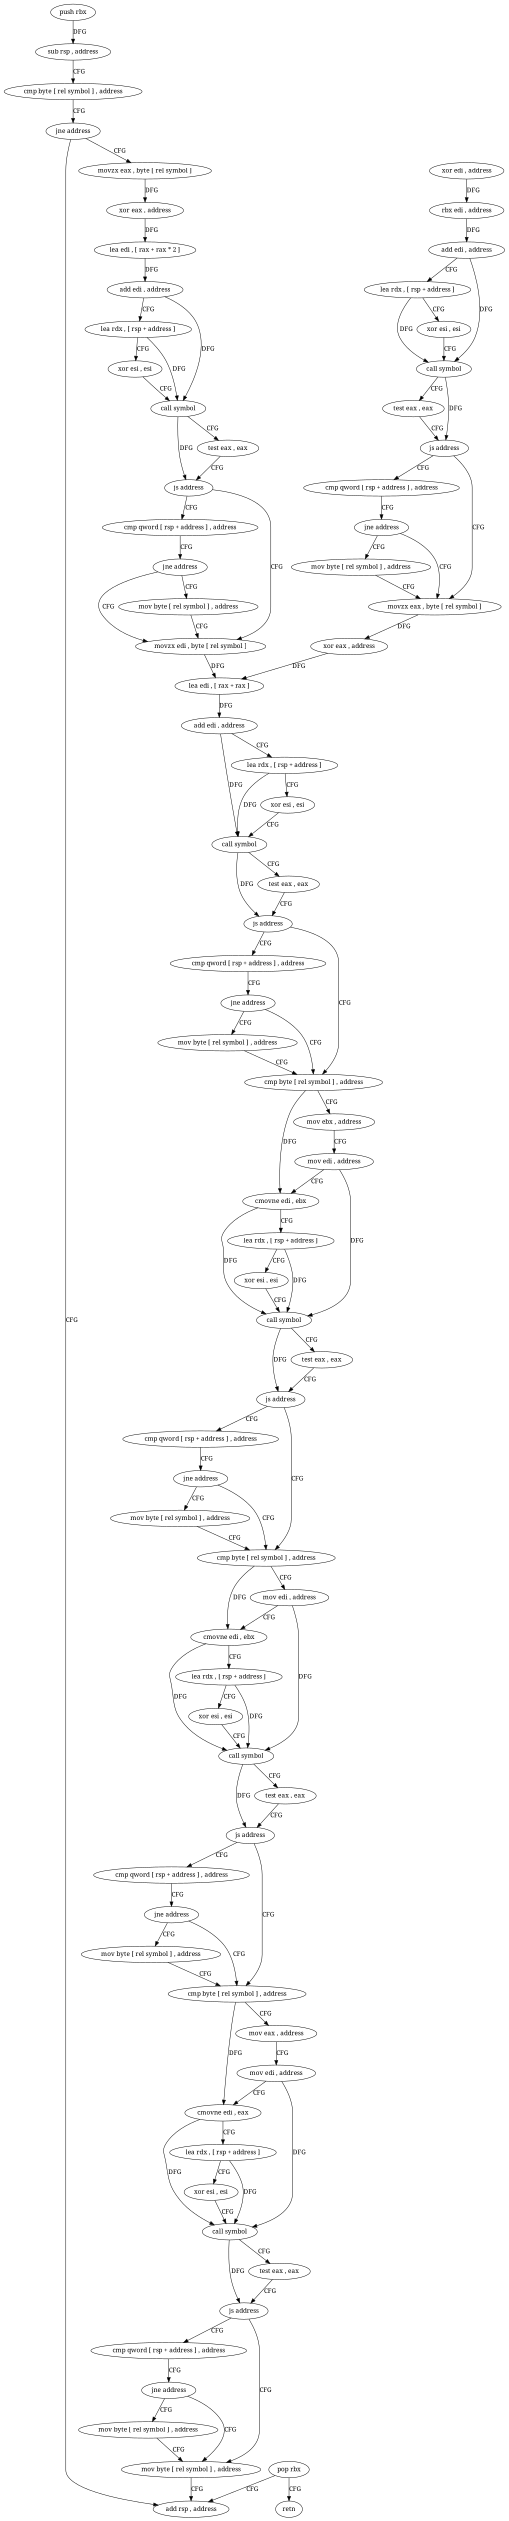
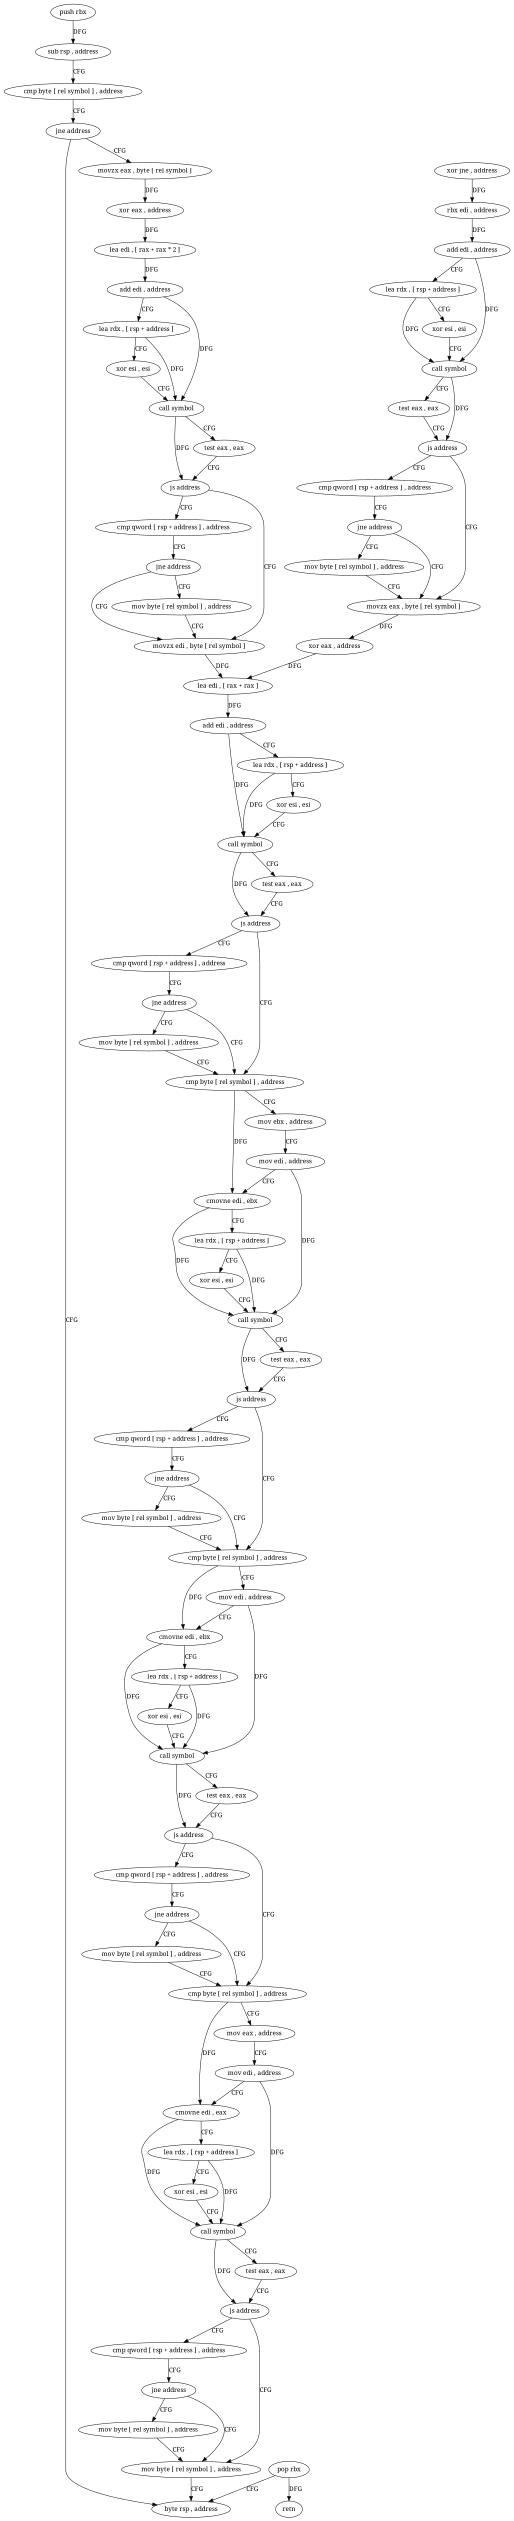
  digraph {
    fontname="Noto Serif"
    node [fontname="Noto Serif"]
    edge [fontname="Noto Serif"]
    n1 [label="push rbx"]
    n2 [label="sub rsp , address"]
    n3 [label="cmp byte [ rel symbol ] , address"]
    n4 [label="jne address"]
-   n5 [label="add rsp , address"]
+   n5 [label="byte rsp , address"]
    n6 [label="movzx eax , byte [ rel symbol ]"]
    n7 [label="xor eax , address"]
    n8 [label="pop rbx"]
    n9 [label=retn]
    n10 [label="lea edi , [ rax + rax * 2 ]"]
    n11 [label="add edi , address"]
    n12 [label="lea rdx , [ rsp + address ]"]
    n13 [label="call symbol"]
    n14 [label="xor esi , esi"]
    n15 [label="test eax , eax"]
    n16 [label="js address"]
    n17 [label="movzx edi , byte [ rel symbol ]"]
    n18 [label="cmp qword [ rsp + address ] , address"]
    n19 [label="lea edi , [ rax + rax ]"]
    n20 [label="jne address"]
-   n21 [label="xor edi , address"]
+   n21 [label="xor jne , address"]
    n22 [label="rbx edi , address"]
    n23 [label="mov byte [ rel symbol ] , address"]
    n24 [label="add edi , address"]
    n25 [label="lea rdx , [ rsp + address ]"]
    n26 [label="call symbol"]
    n27 [label="xor esi , esi"]
    n28 [label="test eax , eax"]
    n29 [label="js address"]
    n30 [label="movzx eax , byte [ rel symbol ]"]
    n31 [label="cmp qword [ rsp + address ] , address"]
    n32 [label="xor eax , address"]
    n33 [label="jne address"]
    n34 [label="mov byte [ rel symbol ] , address"]
    n35 [label="add edi , address"]
    n36 [label="lea rdx , [ rsp + address ]"]
    n37 [label="call symbol"]
    n38 [label="xor esi , esi"]
    n39 [label="test eax , eax"]
    n40 [label="js address"]
    n41 [label="cmp byte [ rel symbol ] , address"]
    n42 [label="cmp qword [ rsp + address ] , address"]
    n43 [label="mov ebx , address"]
    n44 [label="cmovne edi , ebx"]
    n45 [label="jne address"]
    n46 [label="mov edi , address"]
    n47 [label="call symbol"]
    n48 [label="lea rdx , [ rsp + address ]"]
    n49 [label="mov byte [ rel symbol ] , address"]
    n50 [label="test eax , eax"]
    n51 [label="js address"]
    n52 [label="xor esi , esi"]
    n53 [label="cmp byte [ rel symbol ] , address"]
    n54 [label="cmp qword [ rsp + address ] , address"]
    n55 [label="mov edi , address"]
    n56 [label="cmovne edi , ebx"]
    n57 [label="jne address"]
    n58 [label="call symbol"]
    n59 [label="lea rdx , [ rsp + address ]"]
    n60 [label="mov byte [ rel symbol ] , address"]
    n61 [label="test eax , eax"]
    n62 [label="js address"]
    n63 [label="xor esi , esi"]
    n64 [label="cmp byte [ rel symbol ] , address"]
    n65 [label="cmp qword [ rsp + address ] , address"]
    n66 [label="mov eax , address"]
    n67 [label="cmovne edi , eax"]
    n68 [label="jne address"]
    n69 [label="mov edi , address"]
    n70 [label="call symbol"]
    n71 [label="lea rdx , [ rsp + address ]"]
    n72 [label="mov byte [ rel symbol ] , address"]
    n73 [label="test eax , eax"]
    n74 [label="js address"]
    n75 [label="xor esi , esi"]
    n76 [label="mov byte [ rel symbol ] , address"]
    n77 [label="cmp qword [ rsp + address ] , address"]
    n78 [label="jne address"]
    n79 [label="mov byte [ rel symbol ] , address"]
    n1 -> n2 [label=DFG]
    n2 -> n3 [label=CFG]
    n3 -> n4 [label=CFG]
    n4 -> n5 [label=CFG]
    n4 -> n6 [label=CFG]
    n6 -> n7 [label=DFG]
    n7 -> n10 [label=DFG]
    n8 -> n5 [label=CFG]
-   n8 -> n9 [label=CFG]
+   n8 -> n9 [label=DFG]
    n10 -> n11 [label=DFG]
    n11 -> n12 [label=CFG]
    n11 -> n13 [label=DFG]
    n12 -> n13 [label=DFG]
    n12 -> n14 [label=CFG]
    n13 -> n15 [label=CFG]
    n13 -> n16 [label=DFG]
    n14 -> n13 [label=CFG]
    n15 -> n16 [label=CFG]
    n16 -> n17 [label=CFG]
    n16 -> n18 [label=CFG]
    n17 -> n19 [label=DFG]
    n18 -> n20 [label=CFG]
    n19 -> n35 [label=DFG]
    n20 -> n17 [label=CFG]
    n20 -> n23 [label=CFG]
    n21 -> n22 [label=DFG]
    n22 -> n24 [label=DFG]
    n23 -> n17 [label=CFG]
    n24 -> n25 [label=CFG]
    n24 -> n26 [label=DFG]
    n25 -> n26 [label=DFG]
    n25 -> n27 [label=CFG]
    n26 -> n28 [label=CFG]
    n26 -> n29 [label=DFG]
    n27 -> n26 [label=CFG]
    n28 -> n29 [label=CFG]
    n29 -> n30 [label=CFG]
    n29 -> n31 [label=CFG]
    n30 -> n32 [label=DFG]
    n31 -> n33 [label=CFG]
    n32 -> n19 [label=DFG]
    n33 -> n30 [label=CFG]
    n33 -> n34 [label=CFG]
    n34 -> n30 [label=CFG]
    n35 -> n36 [label=CFG]
    n35 -> n37 [label=DFG]
    n36 -> n37 [label=DFG]
    n36 -> n38 [label=CFG]
    n37 -> n39 [label=CFG]
    n37 -> n40 [label=DFG]
    n38 -> n37 [label=CFG]
    n39 -> n40 [label=CFG]
    n40 -> n41 [label=CFG]
    n40 -> n42 [label=CFG]
    n41 -> n43 [label=CFG]
    n41 -> n44 [label=DFG]
    n42 -> n45 [label=CFG]
    n43 -> n46 [label=CFG]
    n44 -> n47 [label=DFG]
    n44 -> n48 [label=CFG]
    n45 -> n41 [label=CFG]
    n45 -> n49 [label=CFG]
    n46 -> n44 [label=CFG]
    n46 -> n47 [label=DFG]
    n47 -> n50 [label=CFG]
    n47 -> n51 [label=DFG]
    n48 -> n47 [label=DFG]
    n48 -> n52 [label=CFG]
    n49 -> n41 [label=CFG]
    n50 -> n51 [label=CFG]
    n51 -> n53 [label=CFG]
    n51 -> n54 [label=CFG]
    n52 -> n47 [label=CFG]
    n53 -> n55 [label=CFG]
    n53 -> n56 [label=DFG]
    n54 -> n57 [label=CFG]
    n55 -> n56 [label=CFG]
    n55 -> n58 [label=DFG]
    n56 -> n58 [label=DFG]
    n56 -> n59 [label=CFG]
    n57 -> n53 [label=CFG]
    n57 -> n60 [label=CFG]
    n58 -> n61 [label=CFG]
    n58 -> n62 [label=DFG]
    n59 -> n58 [label=DFG]
    n59 -> n63 [label=CFG]
    n60 -> n53 [label=CFG]
    n61 -> n62 [label=CFG]
    n62 -> n64 [label=CFG]
    n62 -> n65 [label=CFG]
    n63 -> n58 [label=CFG]
    n64 -> n66 [label=CFG]
    n64 -> n67 [label=DFG]
    n65 -> n68 [label=CFG]
    n66 -> n69 [label=CFG]
    n67 -> n70 [label=DFG]
    n67 -> n71 [label=CFG]
    n68 -> n64 [label=CFG]
    n68 -> n72 [label=CFG]
    n69 -> n67 [label=CFG]
    n69 -> n70 [label=DFG]
    n70 -> n73 [label=CFG]
    n70 -> n74 [label=DFG]
    n71 -> n70 [label=DFG]
    n71 -> n75 [label=CFG]
    n72 -> n64 [label=CFG]
    n73 -> n74 [label=CFG]
    n74 -> n76 [label=CFG]
    n74 -> n77 [label=CFG]
    n75 -> n70 [label=CFG]
    n76 -> n5 [label=CFG]
    n77 -> n78 [label=CFG]
    n78 -> n76 [label=CFG]
    n78 -> n79 [label=CFG]
    n79 -> n76 [label=CFG]
  }
